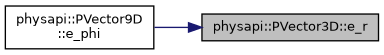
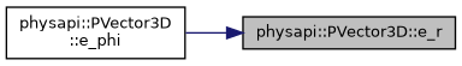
  digraph {
    rankdir=RL
    node [color=black fontname=Helvetica fontsize=10 shape=record style=filled]
    n1 [fillcolor=grey75 fontcolor=black height=0.2 label="physapi::PVector3D::e_r" width=0.4]
-   n2 [fillcolor=white height=0.2 label="physapi::PVector9D\l::e_phi" width=0.4]
+   n2 [fillcolor=white height=0.2 label="physapi::PVector3D\l::e_phi" width=0.4]
    n1 -> n2 [color=midnightblue dir=back fontname=Helvetica fontsize=10 labelfontname=Helvetica labelfontsize=10 style=solid]
  }
